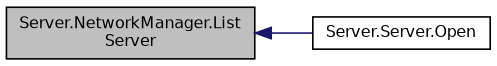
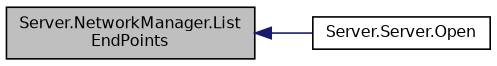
  digraph {
    rankdir=LR
    node [color=black fontname=Helvetica fontsize=10 shape=record style=filled]
-   n1 [fillcolor=grey75 fontcolor=black height=0.2 label="Server.NetworkManager.List\lServer" width=0.4]
+   n1 [fillcolor=grey75 fontcolor=black height=0.2 label="Server.NetworkManager.List\lEndPoints" width=0.4]
    n2 [fillcolor=white height=0.2 label="Server.Server.Open" width=0.4]
    n1 -> n2 [color=midnightblue dir=back fontname=Helvetica fontsize=10 labelfontname=Helvetica labelfontsize=10 style=solid]
  }
